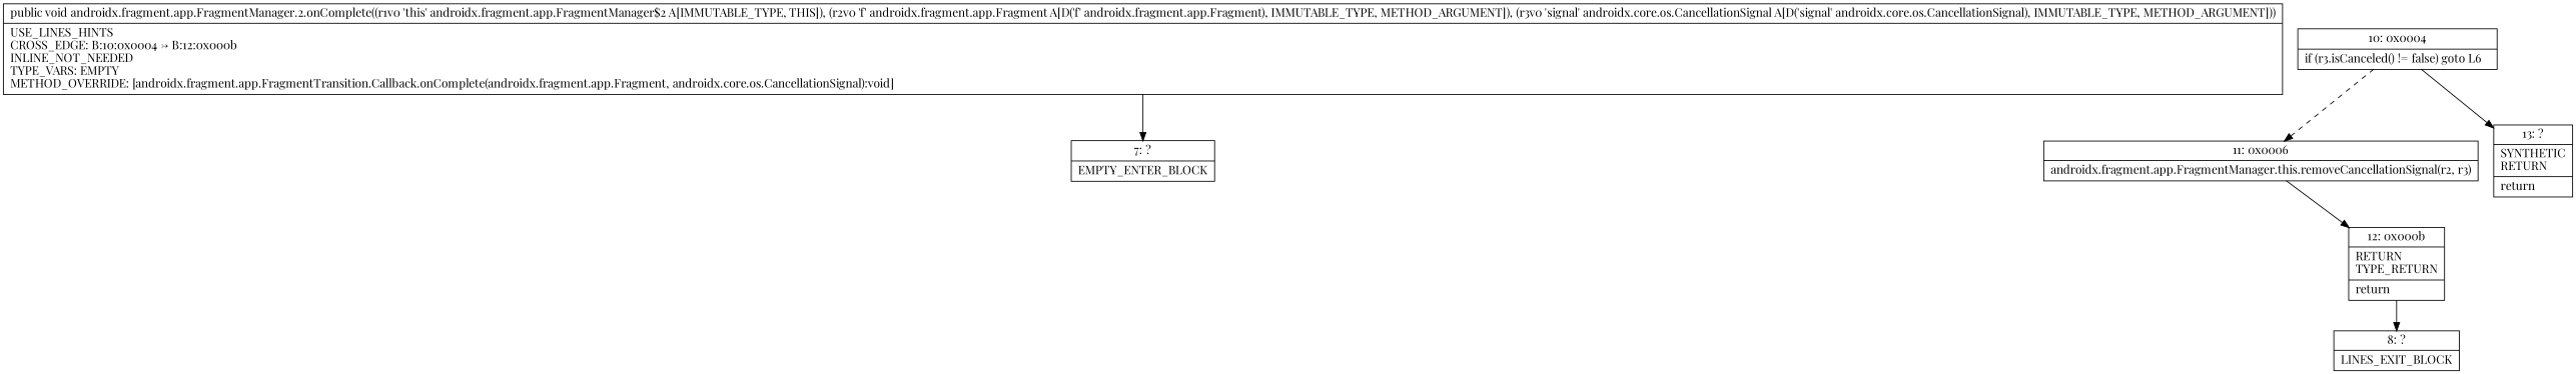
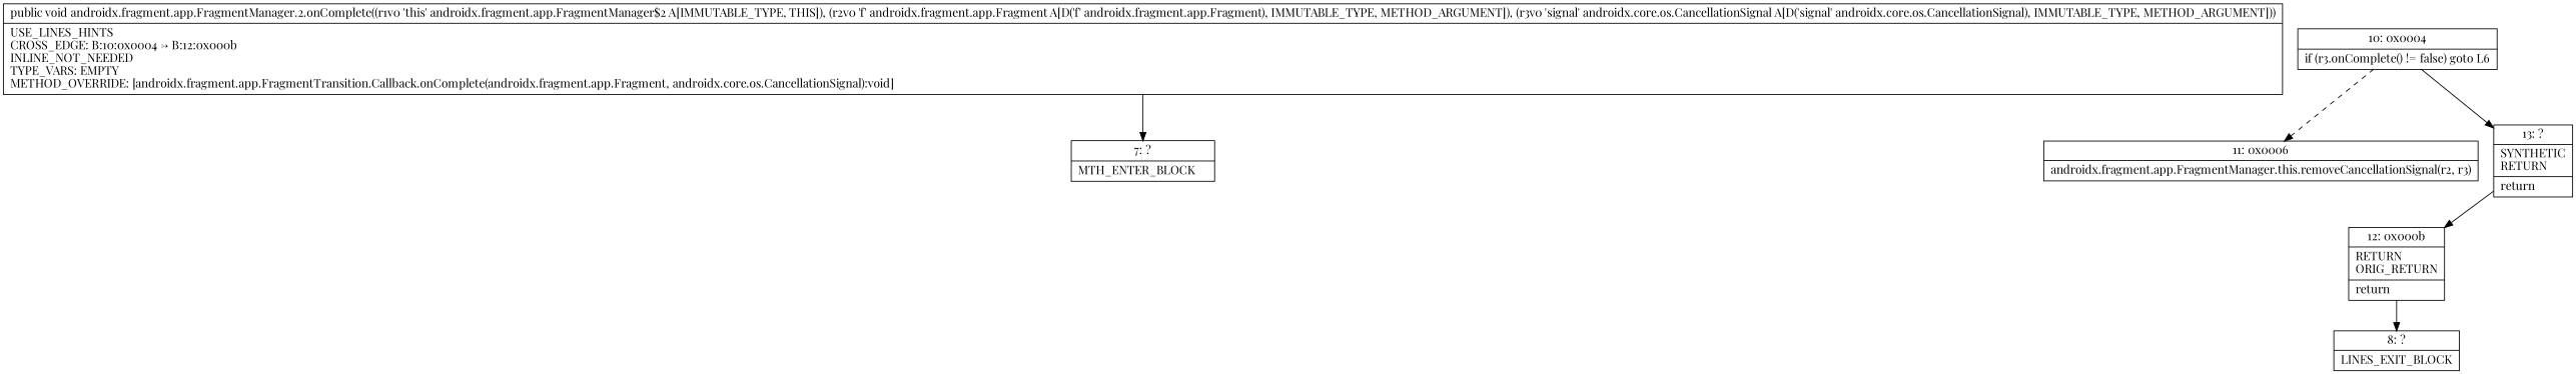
  digraph {
    fontname="Playfair Display"
    node [fontname="Playfair Display" shape=record]
    edge [fontname="Playfair Display"]
-   n1 [label="{7\:\ ?|EMPTY_ENTER_BLOCK\l}"]
-   n2 [label="{10\:\ 0x0004|if (r3.isCanceled() != false) goto L6\l}"]
+   n1 [label="{7\:\ ?|MTH_ENTER_BLOCK\l}"]
+   n2 [label="{10\:\ 0x0004|if (r3.onComplete() != false) goto L6\l}"]
    n3 [label="{11\:\ 0x0006|androidx.fragment.app.FragmentManager.this.removeCancellationSignal(r2, r3)\l}"]
    n4 [label="{13\:\ ?|SYNTHETIC\lRETURN\l|return\l}"]
-   n5 [label="{12\:\ 0x000b|RETURN\lTYPE_RETURN\l|return\l}"]
+   n5 [label="{12\:\ 0x000b|RETURN\lORIG_RETURN\l|return\l}"]
    n6 [label="{8\:\ ?|LINES_EXIT_BLOCK\l}"]
    n7 [label="{public void androidx.fragment.app.FragmentManager.2.onComplete((r1v0 'this' androidx.fragment.app.FragmentManager$2 A[IMMUTABLE_TYPE, THIS]), (r2v0 'f' androidx.fragment.app.Fragment A[D('f' androidx.fragment.app.Fragment), IMMUTABLE_TYPE, METHOD_ARGUMENT]), (r3v0 'signal' androidx.core.os.CancellationSignal A[D('signal' androidx.core.os.CancellationSignal), IMMUTABLE_TYPE, METHOD_ARGUMENT]))  | USE_LINES_HINTS\lCROSS_EDGE: B:10:0x0004 \-\> B:12:0x000b\lINLINE_NOT_NEEDED\lTYPE_VARS: EMPTY\lMETHOD_OVERRIDE: [androidx.fragment.app.FragmentTransition.Callback.onComplete(androidx.fragment.app.Fragment, androidx.core.os.CancellationSignal):void]\l}"]
    n2 -> n3 [style=dashed]
    n2 -> n4
-   n3 -> n5
+   n4 -> n5
    n5 -> n6
    n7 -> n1
  }
